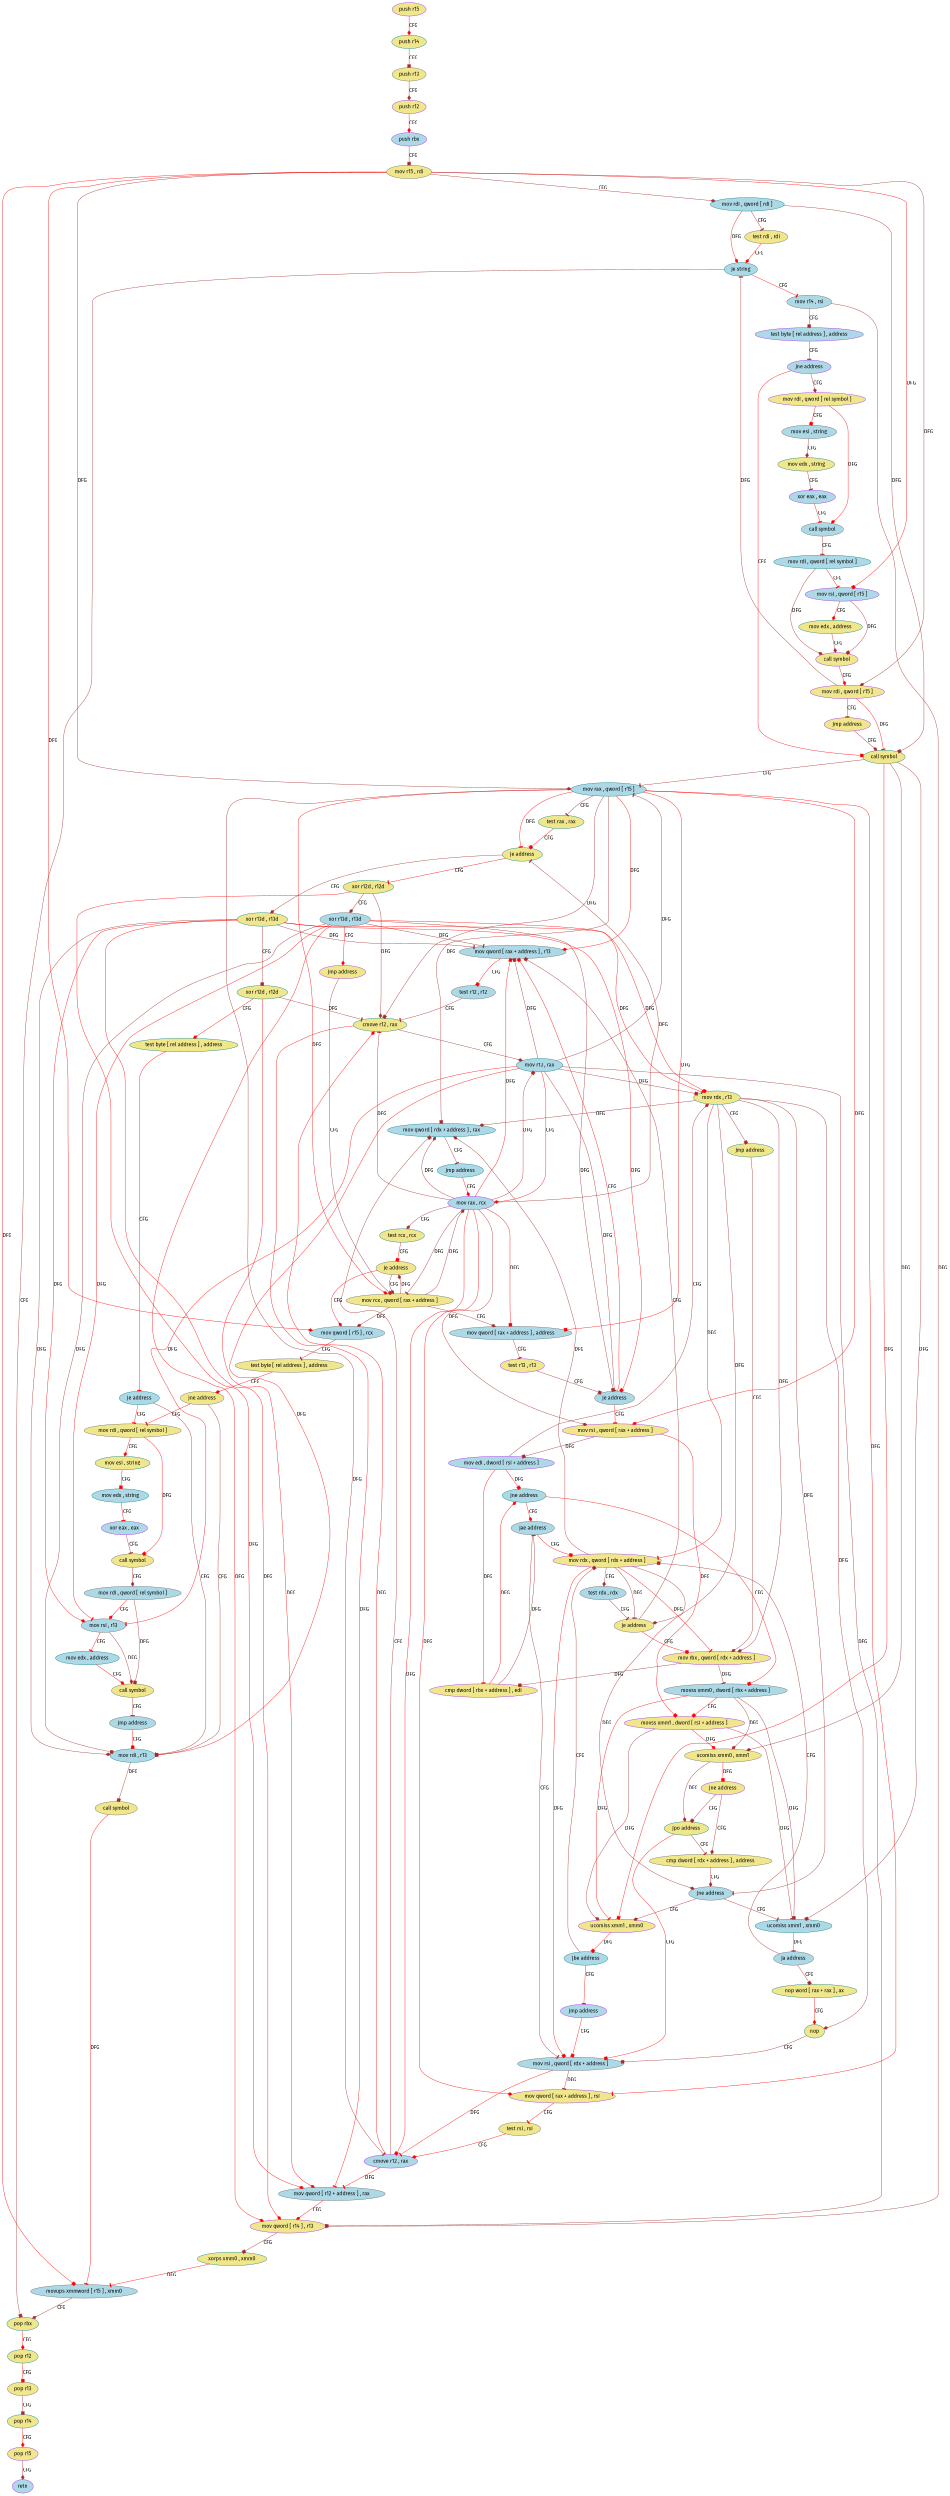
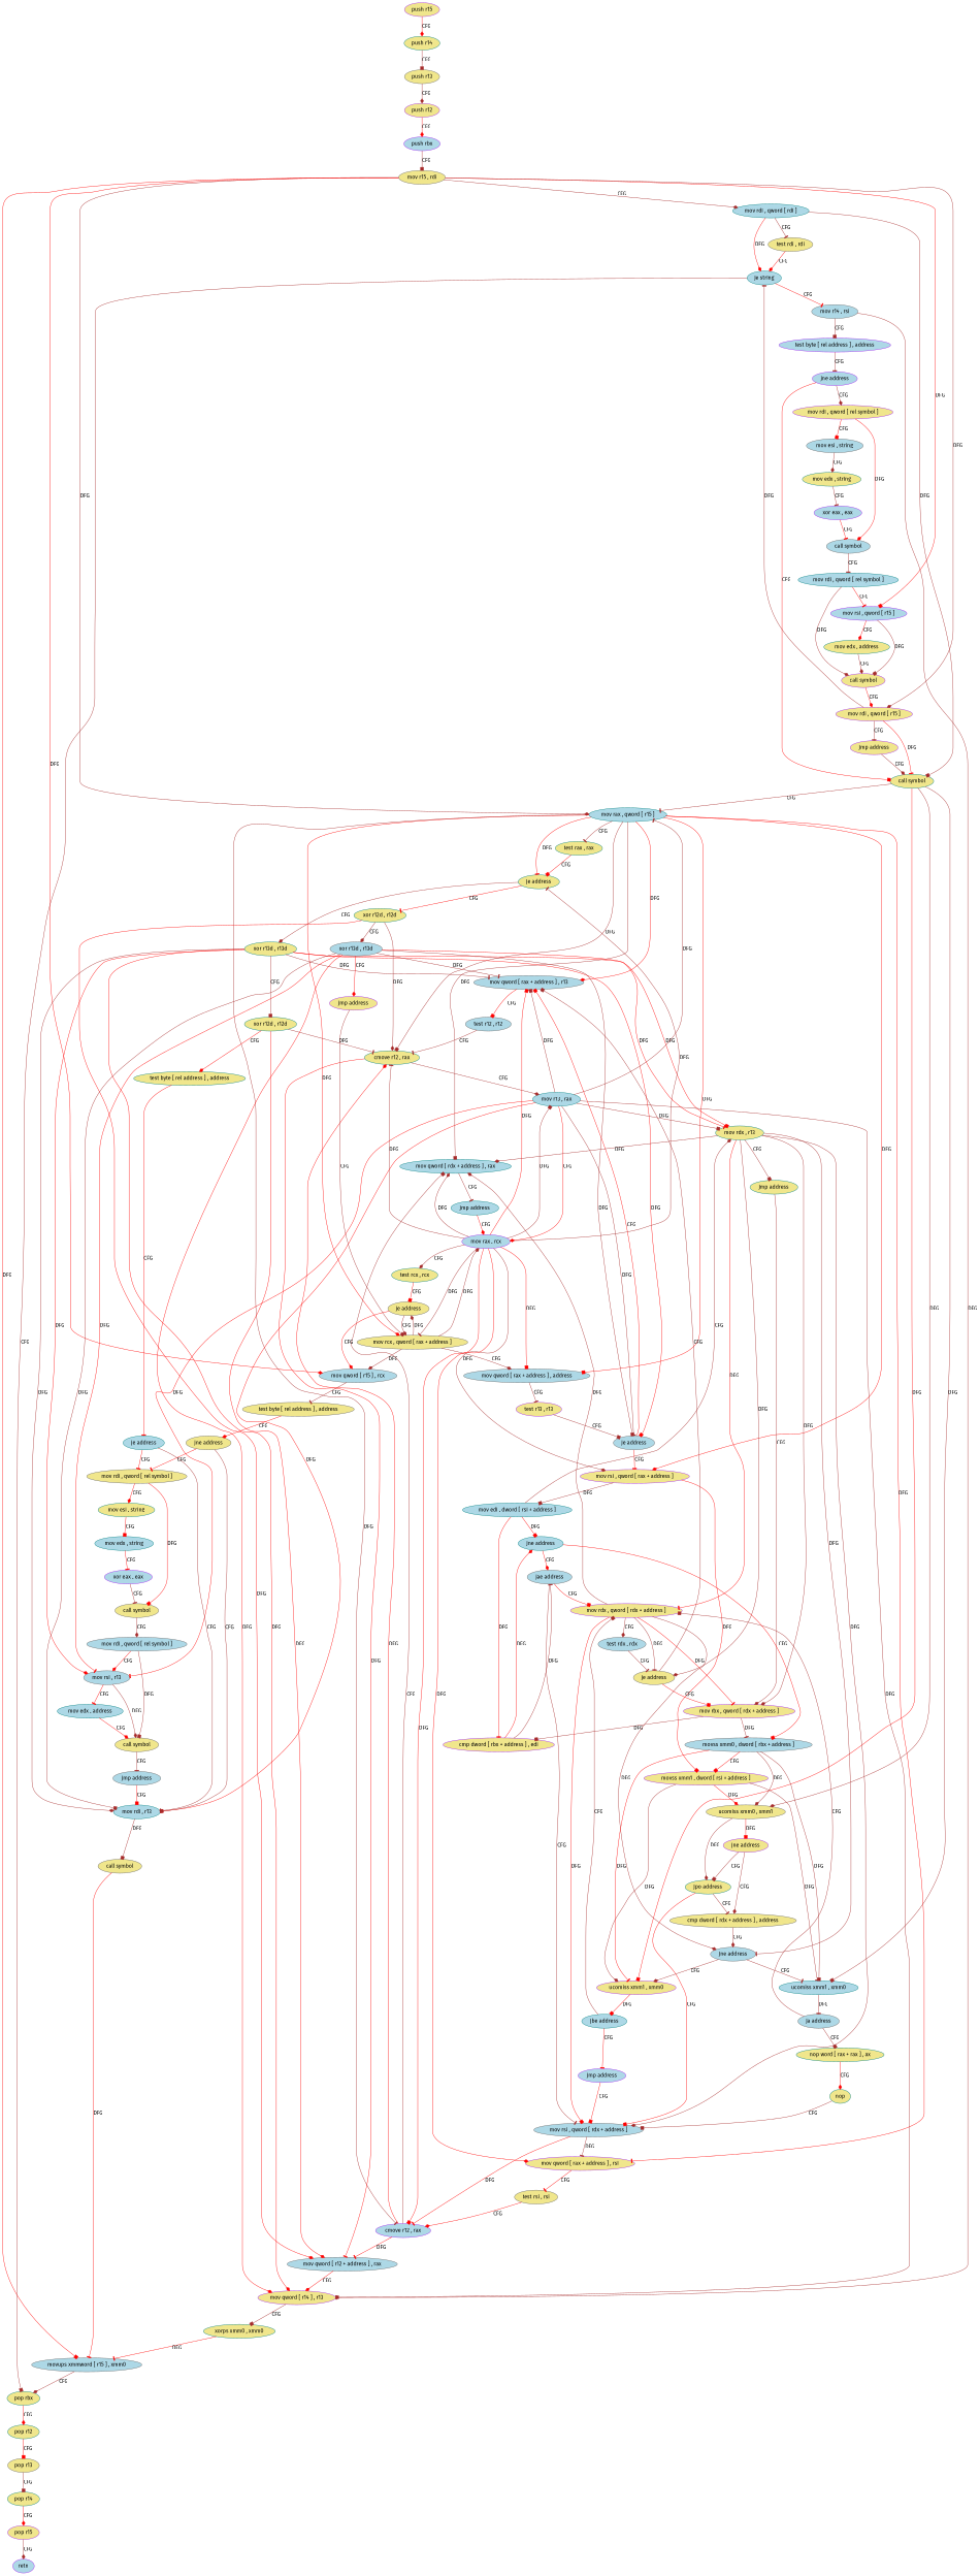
  digraph {
    fontname="Fira Sans"
    node [color=teal fillcolor=khaki fontname="Fira Sans" style=filled]
    edge [arrowhead=diamond color=brown fontname="Fira Sans"]
    n1 [color=purple label="push r15"]
    n2 [label="push r14"]
    n3 [color=gray40 label="push r13"]
    n4 [color=purple label="push r12"]
    n5 [color=purple fillcolor=lightblue label="push rbx"]
    n6 [color=gray40 label="mov r15 , rdi"]
    n7 [fillcolor=lightblue label="mov rdi , qword [ rdi ]"]
    n8 [color=purple fillcolor=lightblue label="mov rsi , qword [ r15 ]"]
    n9 [color=purple label="mov rdi , qword [ r15 ]"]
    n10 [fillcolor=lightblue label="mov rax , qword [ r15 ]"]
    n11 [color=gray40 fillcolor=lightblue label="movups xmmword [ r15 ] , xmm0"]
    n12 [color=gray40 fillcolor=lightblue label="mov qword [ r15 ] , rcx"]
    n13 [color=gray40 label="test rdi , rdi"]
    n14 [fillcolor=lightblue label="je string"]
    n15 [label="call symbol"]
    n16 [color=purple label="call symbol"]
    n17 [label="mov edx , address"]
    n18 [color=purple label="jmp address"]
    n19 [label="test rax , rax"]
    n20 [label="je address"]
    n21 [color=gray40 label="mov rcx , qword [ rax + address ]"]
    n22 [color=gray40 fillcolor=lightblue label="mov qword [ rax + address ] , address"]
    n23 [color=gray40 fillcolor=lightblue label="mov qword [ rax + address ] , r13"]
    n24 [color=purple label="mov rsi , qword [ rax + address ]"]
    n25 [label="cmove r12 , rax"]
    n26 [color=purple label="mov qword [ rax + address ] , rsi"]
    n27 [color=purple fillcolor=lightblue label="cmove r12 , rax"]
    n28 [fillcolor=lightblue label="mov qword [ rdx + address ] , rax"]
    n29 [label="pop rbx"]
    n30 [color=gray40 label="test byte [ rel address ] , address"]
    n31 [color=gray40 fillcolor=lightblue label="mov r14 , rsi"]
    n32 [color=gray40 label="ucomiss xmm0 , xmm1"]
    n33 [fillcolor=lightblue label="ucomiss xmm1 , xmm0"]
    n34 [color=purple label="ucomiss xmm1 , xmm0"]
    n35 [label="pop r12"]
    n36 [color=purple fillcolor=lightblue label="test byte [ rel address ] , address"]
    n37 [color=purple label="mov qword [ r14 ] , r13"]
    n38 [color=gray40 label="pop r13"]
    n39 [color=purple fillcolor=lightblue label="jne address"]
    n40 [label="xorps xmm0 , xmm0"]
    n41 [label="pop r14"]
    n42 [color=purple label="pop r15"]
    n43 [color=purple fillcolor=lightblue label=retn]
    n44 [color=purple label="mov rdi , qword [ rel symbol ]"]
    n45 [color=gray40 fillcolor=lightblue label="mov esi , string"]
    n46 [color=gray40 fillcolor=lightblue label="call symbol"]
    n47 [label="mov edx , string"]
    n48 [fillcolor=lightblue label="mov rdi , qword [ rel symbol ]"]
    n49 [color=purple label="jne address"]
    n50 [label="jpo address"]
    n51 [color=gray40 fillcolor=lightblue label="ja address"]
    n52 [fillcolor=lightblue label="jbe address"]
    n53 [color=purple fillcolor=lightblue label="xor eax , eax"]
    n54 [label="xor r13d , r13d"]
    n55 [label="xor r12d , r12d"]
    n56 [color=purple fillcolor=lightblue label="mov rax , rcx"]
    n57 [color=gray40 label="je address"]
    n58 [color=purple label="test r13 , r13"]
    n59 [color=gray40 fillcolor=lightblue label="test r12 , r12"]
-   n60 [color=purple fillcolor=lightblue label="mov edi , dword [ rsi + address ]"]
+   n60 [fillcolor=lightblue label="mov edi , dword [ rsi + address ]"]
    n61 [color=purple label="movss xmm1 , dword [ rsi + address ]"]
    n62 [fillcolor=lightblue label="mov r13 , rax"]
    n63 [color=gray40 fillcolor=lightblue label="mov qword [ r12 + address ] , rax"]
    n64 [fillcolor=lightblue label="mov rdi , r13"]
    n65 [color=gray40 fillcolor=lightblue label="mov rsi , r13"]
    n66 [color=gray40 fillcolor=lightblue label="je address"]
    n67 [label="mov rdx , r13"]
    n68 [color=gray40 label="test rsi , rsi"]
    n69 [fillcolor=lightblue label="jmp address"]
    n70 [label="xor r12d , r12d"]
    n71 [color=gray40 fillcolor=lightblue label="xor r13d , r13d"]
    n72 [label="test byte [ rel address ] , address"]
    n73 [color=gray40 label="call symbol"]
    n74 [color=gray40 label="call symbol"]
    n75 [fillcolor=lightblue label="mov edx , address"]
    n76 [label="jmp address"]
    n77 [color=purple label="mov rbx , qword [ rdx + address ]"]
    n78 [color=gray40 fillcolor=lightblue label="mov rsi , qword [ rdx + address ]"]
    n79 [color=purple label="mov rdx , qword [ rdx + address ]"]
    n80 [color=gray40 label="je address"]
    n81 [color=gray40 fillcolor=lightblue label="jne address"]
    n82 [color=purple label="jmp address"]
    n83 [fillcolor=lightblue label="je address"]
    n84 [color=gray40 label="mov rdi , qword [ rel symbol ]"]
    n85 [label="mov esi , string"]
    n86 [color=gray40 label="call symbol"]
    n87 [fillcolor=lightblue label="mov edx , string"]
    n88 [color=gray40 fillcolor=lightblue label="mov rdi , qword [ rel symbol ]"]
    n89 [label="test rcx , rcx"]
    n90 [color=purple fillcolor=lightblue label="xor eax , eax"]
    n91 [color=gray40 fillcolor=lightblue label="jmp address"]
    n92 [color=purple label="cmp dword [ rbx + address ] , edi"]
    n93 [fillcolor=lightblue label="jne address"]
    n94 [color=gray40 fillcolor=lightblue label="jae address"]
    n95 [color=gray40 fillcolor=lightblue label="movss xmm0 , dword [ rbx + address ]"]
    n96 [color=gray40 fillcolor=lightblue label="test rdx , rdx"]
    n97 [color=gray40 label="jne address"]
    n98 [color=gray40 label="cmp dword [ rdx + address ] , address"]
    n99 [label="nop word [ rax + rax ] , ax"]
    n100 [color=purple fillcolor=lightblue label="jmp address"]
    n101 [label=nop]
    n1 -> n2 [color=red label=CFG]
    n2 -> n3 [arrowhead=box label=CFG]
    n3 -> n4 [label=CFG]
    n4 -> n5 [color=red label=CFG]
    n5 -> n6 [arrowhead=box label=CFG]
    n6 -> n7 [label=CFG]
    n6 -> n8 [arrowhead=box color=red label=DFG]
    n6 -> n9 [label=DFG]
    n6 -> n10 [label=DFG]
    n6 -> n11 [arrowhead=box color=red label=DFG]
    n6 -> n12 [color=red label=DFG]
    n7 -> n13 [arrowhead=tee label=CFG]
    n7 -> n14 [color=red label=DFG]
    n7 -> n15 [arrowhead=box label=DFG]
    n8 -> n16 [arrowhead=box label=DFG]
    n8 -> n17 [color=red label=CFG]
    n9 -> n14 [arrowhead=tee label=DFG]
    n9 -> n15 [arrowhead=tee color=red label=DFG]
    n9 -> n18 [arrowhead=tee label=CFG]
    n10 -> n19 [arrowhead=tee label=CFG]
    n10 -> n20 [arrowhead=tee color=red label=DFG]
    n10 -> n21 [color=red label=DFG]
    n10 -> n22 [arrowhead=box color=red label=DFG]
    n10 -> n23 [color=red label=DFG]
    n10 -> n24 [color=red label=DFG]
    n10 -> n25 [arrowhead=box label=DFG]
    n10 -> n26 [arrowhead=tee color=red label=DFG]
    n10 -> n27 [arrowhead=tee label=DFG]
    n10 -> n28 [arrowhead=box label=DFG]
    n11 -> n29 [label=CFG]
    n12 -> n30 [arrowhead=tee label=CFG]
    n13 -> n14 [color=red label=CFG]
    n14 -> n29 [arrowhead=box label=CFG]
    n14 -> n31 [arrowhead=tee color=red label=CFG]
    n15 -> n10 [arrowhead=tee label=CFG]
    n15 -> n32 [label=DFG]
    n15 -> n33 [arrowhead=box label=DFG]
    n15 -> n34 [arrowhead=box color=red label=DFG]
    n16 -> n9 [color=red label=CFG]
    n17 -> n16 [label=CFG]
    n18 -> n15 [label=CFG]
    n19 -> n20 [arrowhead=box color=red label=CFG]
    n20 -> n54 [label=CFG]
    n20 -> n55 [arrowhead=tee color=red label=CFG]
    n21 -> n12 [label=DFG]
    n21 -> n22 [label=CFG]
    n21 -> n56 [label=DFG]
    n21 -> n57 [label=DFG]
    n22 -> n58 [arrowhead=tee label=CFG]
    n23 -> n59 [arrowhead=box color=red label=CFG]
    n24 -> n60 [arrowhead=box label=DFG]
    n24 -> n61 [arrowhead=box color=red label=DFG]
    n25 -> n62 [label=CFG]
    n25 -> n63 [arrowhead=tee color=red label=DFG]
    n26 -> n68 [arrowhead=tee color=red label=CFG]
    n27 -> n25 [color=red label=DFG]
    n27 -> n28 [arrowhead=box label=CFG]
    n27 -> n63 [arrowhead=tee color=red label=DFG]
    n28 -> n69 [arrowhead=tee label=CFG]
    n29 -> n35 [color=red label=CFG]
    n30 -> n97 [color=red label=CFG]
    n31 -> n36 [arrowhead=box label=CFG]
    n31 -> n37 [arrowhead=tee label=DFG]
    n32 -> n49 [arrowhead=box color=red label=DFG]
    n32 -> n50 [label=DFG]
    n33 -> n51 [arrowhead=tee label=DFG]
    n34 -> n52 [arrowhead=box color=red label=DFG]
    n35 -> n38 [arrowhead=box color=red label=CFG]
    n36 -> n39 [arrowhead=tee label=CFG]
    n37 -> n40 [arrowhead=box label=CFG]
    n38 -> n41 [arrowhead=box label=CFG]
    n39 -> n15 [arrowhead=box color=red label=CFG]
    n39 -> n44 [label=CFG]
    n40 -> n11 [arrowhead=tee color=red label=DFG]
    n41 -> n42 [color=red label=CFG]
    n42 -> n43 [label=CFG]
    n44 -> n45 [arrowhead=box color=red label=CFG]
    n44 -> n46 [color=red label=DFG]
    n45 -> n47 [label=CFG]
    n46 -> n48 [arrowhead=tee label=CFG]
    n47 -> n53 [arrowhead=tee label=CFG]
    n48 -> n8 [arrowhead=tee color=red label=CFG]
    n48 -> n16 [label=DFG]
    n49 -> n50 [arrowhead=box label=CFG]
    n49 -> n98 [label=CFG]
    n50 -> n78 [arrowhead=box color=red label=CFG]
    n50 -> n98 [arrowhead=tee label=CFG]
    n51 -> n79 [arrowhead=box label=CFG]
    n51 -> n99 [arrowhead=box label=CFG]
    n52 -> n79 [arrowhead=box label=CFG]
    n52 -> n100 [arrowhead=tee color=red label=CFG]
    n53 -> n46 [arrowhead=tee color=red label=CFG]
    n54 -> n23 [arrowhead=tee label=DFG]
    n54 -> n37 [color=red label=DFG]
    n54 -> n64 [label=DFG]
    n54 -> n65 [color=red label=DFG]
    n54 -> n66 [arrowhead=box color=red label=DFG]
    n54 -> n67 [arrowhead=box color=red label=DFG]
    n54 -> n70 [arrowhead=box label=CFG]
    n55 -> n25 [label=DFG]
    n55 -> n63 [color=red label=DFG]
    n55 -> n71 [label=CFG]
    n56 -> n20 [arrowhead=tee label=DFG]
    n56 -> n21 [arrowhead=tee label=DFG]
    n56 -> n22 [arrowhead=box color=red label=DFG]
    n56 -> n23 [arrowhead=box color=red label=DFG]
    n56 -> n24 [label=DFG]
    n56 -> n25 [arrowhead=tee label=DFG]
    n56 -> n26 [color=red label=DFG]
    n56 -> n27 [arrowhead=box color=red label=DFG]
    n56 -> n28 [label=DFG]
    n56 -> n62 [arrowhead=box label=DFG]
    n56 -> n89 [label=CFG]
    n57 -> n12 [color=red label=CFG]
    n57 -> n21 [label=CFG]
    n58 -> n66 [arrowhead=box label=CFG]
    n59 -> n25 [arrowhead=tee label=CFG]
    n60 -> n67 [label=CFG]
    n60 -> n92 [arrowhead=tee color=red label=DFG]
    n60 -> n93 [arrowhead=box color=red label=DFG]
    n61 -> n32 [color=red label=DFG]
    n61 -> n33 [arrowhead=tee label=DFG]
    n61 -> n34 [label=DFG]
    n62 -> n10 [arrowhead=tee label=DFG]
    n62 -> n23 [arrowhead=box label=DFG]
    n62 -> n37 [arrowhead=box label=DFG]
    n62 -> n56 [color=red label=CFG]
    n62 -> n64 [arrowhead=box color=red label=DFG]
    n62 -> n65 [arrowhead=tee color=red label=DFG]
    n62 -> n66 [arrowhead=tee label=DFG]
    n62 -> n67 [arrowhead=box label=DFG]
    n63 -> n37 [color=red label=CFG]
    n64 -> n73 [arrowhead=box label=DFG]
    n65 -> n74 [label=DFG]
    n65 -> n75 [arrowhead=tee color=red label=CFG]
    n66 -> n23 [arrowhead=box color=red label=CFG]
    n66 -> n24 [arrowhead=tee color=red label=CFG]
    n67 -> n28 [label=DFG]
    n67 -> n76 [arrowhead=box label=CFG]
    n67 -> n77 [label=DFG]
-   n67 -> n101 [label=DFG]
+   n67 -> n78 [label=DFG]
    n67 -> n79 [arrowhead=tee color=red label=DFG]
    n67 -> n80 [label=DFG]
    n67 -> n81 [arrowhead=tee label=DFG]
    n68 -> n27 [color=red label=CFG]
    n69 -> n56 [color=red label=CFG]
    n70 -> n25 [arrowhead=tee label=DFG]
    n70 -> n63 [color=red label=DFG]
    n70 -> n72 [color=red label=CFG]
    n71 -> n23 [arrowhead=tee label=DFG]
    n71 -> n37 [color=red label=DFG]
    n71 -> n64 [arrowhead=box label=DFG]
    n71 -> n65 [arrowhead=tee color=red label=DFG]
    n71 -> n66 [arrowhead=box label=DFG]
    n71 -> n67 [arrowhead=tee color=red label=DFG]
    n71 -> n82 [color=red label=CFG]
    n72 -> n83 [arrowhead=tee color=red label=CFG]
    n73 -> n11 [arrowhead=tee color=red label=DFG]
    n74 -> n91 [arrowhead=tee label=CFG]
    n75 -> n74 [color=red label=CFG]
    n76 -> n77 [label=CFG]
    n77 -> n92 [arrowhead=box label=DFG]
    n77 -> n95 [arrowhead=tee label=DFG]
    n78 -> n26 [arrowhead=tee label=DFG]
    n78 -> n27 [arrowhead=tee color=red label=DFG]
    n79 -> n28 [label=DFG]
    n79 -> n77 [arrowhead=tee color=red label=DFG]
    n79 -> n78 [arrowhead=box color=red label=DFG]
    n79 -> n80 [arrowhead=tee label=DFG]
    n79 -> n81 [label=DFG]
    n79 -> n96 [label=CFG]
    n80 -> n23 [arrowhead=box label=CFG]
    n80 -> n77 [arrowhead=box color=red label=CFG]
    n81 -> n33 [arrowhead=tee label=CFG]
    n81 -> n34 [label=CFG]
    n82 -> n21 [arrowhead=box label=CFG]
    n83 -> n64 [arrowhead=tee label=CFG]
    n83 -> n84 [arrowhead=tee color=red label=CFG]
    n84 -> n85 [color=red label=CFG]
    n84 -> n86 [arrowhead=box color=red label=DFG]
    n85 -> n87 [arrowhead=box color=red label=CFG]
    n86 -> n88 [label=CFG]
    n87 -> n90 [arrowhead=tee color=red label=CFG]
    n88 -> n65 [color=red label=CFG]
    n88 -> n74 [arrowhead=box label=DFG]
    n89 -> n57 [arrowhead=box color=red label=CFG]
    n90 -> n86 [arrowhead=tee label=CFG]
    n91 -> n64 [arrowhead=box color=red label=CFG]
    n92 -> n93 [color=red label=DFG]
    n92 -> n94 [arrowhead=tee label=DFG]
    n93 -> n94 [color=red label=CFG]
    n93 -> n95 [arrowhead=box color=red label=CFG]
    n94 -> n78 [arrowhead=tee label=CFG]
    n94 -> n79 [arrowhead=box color=red label=CFG]
    n95 -> n32 [label=DFG]
    n95 -> n33 [arrowhead=box label=DFG]
    n95 -> n34 [arrowhead=tee color=red label=DFG]
    n95 -> n61 [arrowhead=box color=red label=CFG]
    n96 -> n80 [arrowhead=tee label=CFG]
    n97 -> n64 [arrowhead=box label=CFG]
    n97 -> n84 [arrowhead=tee color=red label=CFG]
    n98 -> n81 [label=CFG]
    n99 -> n101 [color=red label=CFG]
    n100 -> n78 [arrowhead=box color=red label=CFG]
    n101 -> n78 [arrowhead=box label=CFG]
  }
